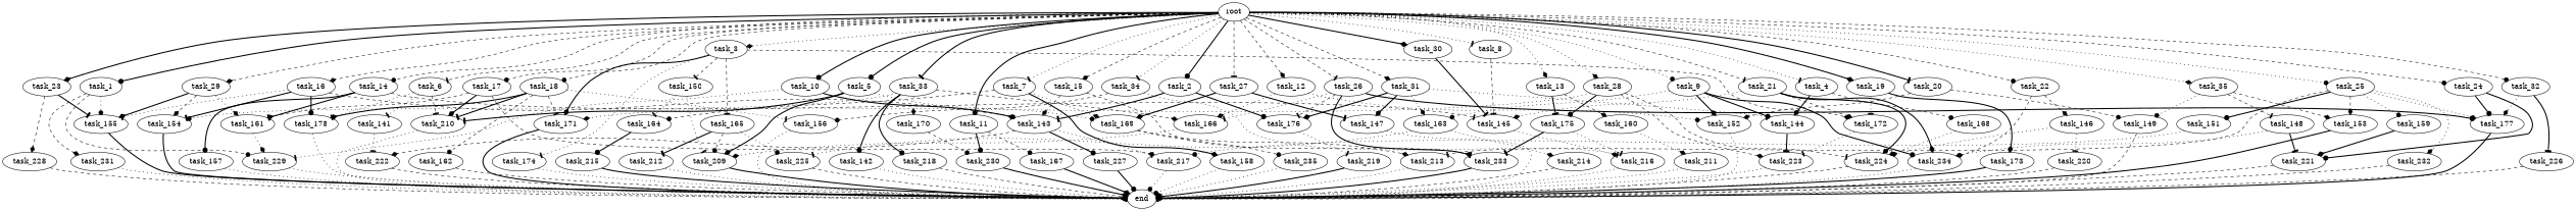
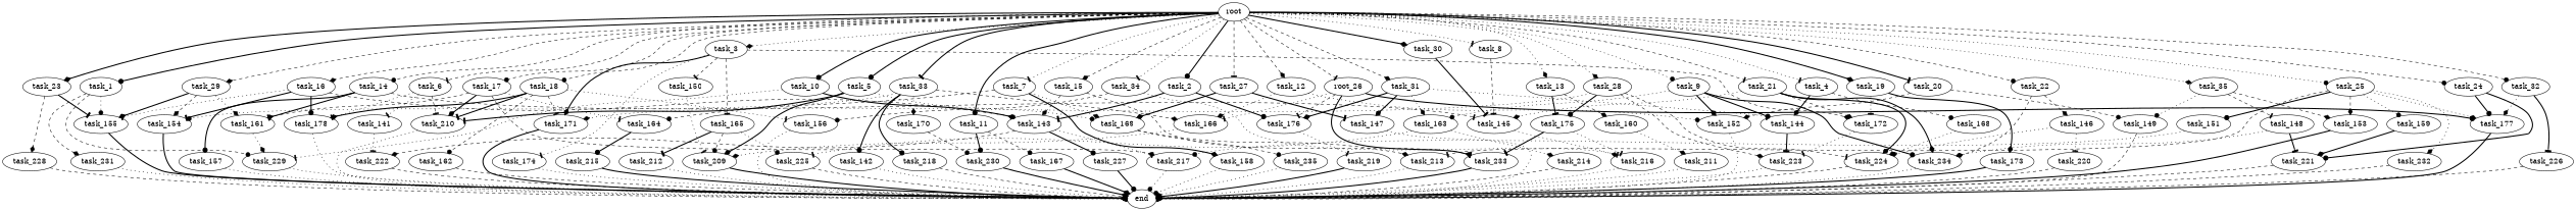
  digraph {
    edge [arrowhead=diamond style=dotted]
    root
    task_1
    task_2
    task_3
    task_4
    task_5
    task_6
    task_7
    task_8
    task_9
    task_10
    task_11
    task_12
    task_13
    task_14
    task_15
    task_16
    task_17
    task_18
    task_19
    task_20
    task_21
    task_22
    task_23
    task_24
    task_25
-   task_26
+   task_26 [label=root_26]
    task_27
    task_28
    task_29
    task_30
    task_31
    task_32
    task_33
    task_34
    task_35
    task_155
    task_229
    task_231
    task_143
    task_176
    task_150
    task_165
    task_171
    task_172
    task_174
    task_144
    task_168
    task_169
    task_209
    task_210
    task_141
    task_178
    task_158
    task_164
    task_145
    task_152
    task_163
    task_234
    task_167
    task_230
    task_166
    task_160
    task_175
    task_157
    task_161
    task_233
    task_154
    task_217
    task_156
    task_162
    task_173
    task_149
    task_224
    task_146
    task_228
    task_177
    task_221
    task_151
    task_153
    task_159
    task_213
    task_232
    task_147
    task_223
    task_226
    task_142
    task_170
    task_218
    task_216
    task_148
    end
    task_222
    task_227
    task_219
    task_225
    task_212
    task_235
    task_215
    task_214
    task_211
    task_220
    root -> task_1 [arrowhead=dot style=bold]
    root -> task_2 [arrowhead=dot style=bold]
    root -> task_3
    root -> task_4 [arrowhead=tee]
    root -> task_5 [arrowhead=dot style=bold]
    root -> task_6 [arrowhead=tee style=dashed]
    root -> task_7 [arrowhead=tee]
    root -> task_8 [arrowhead=tee]
    root -> task_9 [arrowhead=dot]
    root -> task_10 [arrowhead=dot style=bold]
    root -> task_11 [arrowhead=dot style=bold]
    root -> task_12 [style=dashed]
    root -> task_13
    root -> task_14 [arrowhead=dot style=dashed]
    root -> task_15 [style=dashed]
    root -> task_16 [style=dashed]
    root -> task_17 [arrowhead=dot style=dashed]
    root -> task_18 [arrowhead=dot style=dashed]
    root -> task_19 [style=bold]
    root -> task_20 [arrowhead=tee style=bold]
    root -> task_21 [arrowhead=tee style=dashed]
    root -> task_22 [arrowhead=dot style=dashed]
    root -> task_23 [style=bold]
    root -> task_24 [arrowhead=dot style=dashed]
    root -> task_25 [arrowhead=dot]
    root -> task_26 [arrowhead=tee style=dashed]
    root -> task_27 [arrowhead=tee style=dashed]
    root -> task_28
    root -> task_29 [style=dashed]
    root -> task_30 [style=bold]
    root -> task_31 [style=dashed]
    root -> task_32 [arrowhead=dot style=dashed]
    root -> task_33 [arrowhead=tee style=bold]
    root -> task_34 [arrowhead=tee]
    root -> task_35
    task_1 -> task_155 [arrowhead=dot]
    task_1 -> task_229 [arrowhead=dot style=dashed]
    task_1 -> task_231 [style=dashed]
    task_2 -> task_143 [arrowhead=tee style=bold]
    task_2 -> task_176 [arrowhead=dot style=bold]
    task_3 -> task_150 [arrowhead=tee style=dashed]
    task_3 -> task_165 [arrowhead=tee style=dashed]
    task_3 -> task_171 [style=bold]
    task_3 -> task_172 [style=dashed]
    task_3 -> task_174 [arrowhead=tee]
    task_4 -> task_144 [style=bold]
    task_4 -> task_168 [arrowhead=dot style=dashed]
    task_5 -> task_169 [arrowhead=dot]
    task_5 -> task_209 [style=bold]
    task_5 -> task_210 [arrowhead=tee style=bold]
    task_6 -> task_210 [arrowhead=tee style=dashed]
    task_6 -> task_141 [arrowhead=tee]
    task_6 -> task_178 [arrowhead=tee]
    task_7 -> task_169
    task_7 -> task_158 [style=bold]
    task_7 -> task_164 [arrowhead=dot style=dashed]
    task_8 -> task_145 [arrowhead=tee style=dashed]
    task_9 -> task_144 [arrowhead=dot style=bold]
    task_9 -> task_152 [style=bold]
    task_9 -> task_163 [arrowhead=dot]
    task_9 -> task_234 [arrowhead=dot style=bold]
    task_10 -> task_229 [arrowhead=tee]
    task_10 -> task_143 [style=bold]
    task_11 -> task_167 [arrowhead=dot style=dashed]
    task_11 -> task_230 [arrowhead=dot style=bold]
    task_12 -> task_152 [arrowhead=dot]
    task_12 -> task_166
    task_13 -> task_160 [style=dashed]
    task_13 -> task_175 [arrowhead=tee style=bold]
    task_14 -> task_145 [arrowhead=tee style=dashed]
    task_14 -> task_157 [arrowhead=dot style=bold]
    task_14 -> task_161 [arrowhead=tee style=bold]
    task_15 -> task_143 [style=dashed]
    task_15 -> task_233 [style=dashed]
    task_16 -> task_155 [arrowhead=tee]
    task_16 -> task_143 [arrowhead=dot style=dashed]
    task_16 -> task_178 [arrowhead=dot style=bold]
    task_16 -> task_154 [arrowhead=tee style=bold]
    task_17 -> task_210 [style=bold]
-   task_150 -> task_164 [arrowhead=tee]
+   task_17 -> task_164 [arrowhead=tee]
    task_17 -> task_161 [style=dashed]
    task_17 -> task_217 [style=dashed]
    task_18 -> task_171 [arrowhead=tee style=dashed]
    task_18 -> task_210 [arrowhead=tee style=bold]
    task_18 -> task_178 [style=bold]
    task_18 -> task_156 [arrowhead=tee]
    task_18 -> task_162 [arrowhead=dot style=dashed]
    task_19 -> task_172 [arrowhead=tee]
    task_19 -> task_173 [style=bold]
    task_20 -> task_152 [style=dashed]
    task_20 -> task_149 [arrowhead=dot style=dashed]
    task_21 -> task_172 [style=dashed]
    task_21 -> task_145
    task_21 -> task_234 [style=bold]
    task_21 -> task_224 [style=bold]
    task_22 -> task_234 [style=dashed]
    task_22 -> task_146 [style=dashed]
    task_23 -> task_155 [arrowhead=tee style=bold]
    task_23 -> task_228 [style=dashed]
    task_24 -> task_177 [arrowhead=dot style=bold]
    task_24 -> task_221 [arrowhead=dot style=bold]
    task_25 -> task_177
    task_25 -> task_151 [arrowhead=dot style=bold]
    task_25 -> task_153 [style=dashed]
    task_25 -> task_159 [arrowhead=dot]
    task_25 -> task_213 [arrowhead=tee style=dashed]
    task_25 -> task_232
    task_26 -> task_176 [arrowhead=tee style=dashed]
    task_26 -> task_166 [arrowhead=tee]
    task_26 -> task_233 [arrowhead=tee style=bold]
    task_26 -> task_177 [arrowhead=dot style=bold]
    task_27 -> task_169 [style=bold]
    task_27 -> task_147 [arrowhead=tee style=bold]
    task_28 -> task_171
    task_28 -> task_175 [arrowhead=dot style=bold]
    task_28 -> task_224 [arrowhead=tee style=dashed]
    task_28 -> task_223 [style=dashed]
    task_29 -> task_155 [style=bold]
    task_29 -> task_161
    task_29 -> task_154 [style=dashed]
    task_30 -> task_145 [arrowhead=tee style=bold]
    task_31 -> task_176 [style=bold]
    task_31 -> task_144 [arrowhead=tee]
    task_31 -> task_163
    task_31 -> task_147 [style=bold]
    task_32 -> task_177
    task_32 -> task_226 [arrowhead=tee style=bold]
    task_33 -> task_166 [style=dashed]
    task_33 -> task_154 [arrowhead=dot]
    task_33 -> task_142 [arrowhead=dot style=bold]
    task_33 -> task_170
    task_33 -> task_218 [arrowhead=dot style=bold]
    task_34 -> task_156 [arrowhead=dot style=dashed]
    task_34 -> task_216 [arrowhead=tee]
    task_35 -> task_149 [arrowhead=dot]
    task_35 -> task_153 [style=dashed]
    task_35 -> task_148 [arrowhead=tee style=dashed]
    task_155 -> end [arrowhead=dot style=bold]
    task_229 -> end [arrowhead=tee]
    task_231 -> end [arrowhead=tee]
    task_143 -> task_217 [arrowhead=tee]
    task_143 -> task_222 [style=dashed]
    task_143 -> task_227 [arrowhead=dot style=bold]
    task_176 -> task_219 [arrowhead=tee]
    task_150 -> task_209 [arrowhead=tee]
    task_165 -> task_209 [arrowhead=dot style=dashed]
    task_165 -> task_225 [arrowhead=dot]
    task_165 -> task_212 [arrowhead=tee style=bold]
    task_171 -> end [arrowhead=dot style=bold]
    task_172 -> task_223 [arrowhead=tee]
    task_174 -> end [arrowhead=tee]
    task_144 -> task_223 [arrowhead=tee style=bold]
    task_168 -> task_224
    task_169 -> task_213 [style=dashed]
    task_169 -> task_235 [arrowhead=dot style=dashed]
    task_209 -> end [arrowhead=tee style=bold]
    task_210 -> end [arrowhead=tee]
    task_141 -> task_222 [arrowhead=tee]
    task_178 -> end
    task_158 -> end [arrowhead=dot]
    task_164 -> task_215 [arrowhead=dot style=bold]
    task_145 -> task_216
    task_152 -> end [arrowhead=dot]
    task_163 -> task_225 [arrowhead=tee]
    task_163 -> task_214
    task_234 -> end [arrowhead=tee]
    task_167 -> end [style=bold]
    task_230 -> end [style=bold]
    task_166 -> task_209
    task_160 -> task_211
    task_175 -> task_233 [arrowhead=tee style=bold]
    task_175 -> task_216 [arrowhead=tee]
    task_157 -> end [arrowhead=dot]
    task_161 -> task_229
    task_233 -> end [arrowhead=tee style=bold]
    task_154 -> end [style=bold]
    task_217 -> end [arrowhead=dot]
    task_156 -> end [arrowhead=dot]
    task_162 -> end [arrowhead=dot style=dashed]
    task_173 -> end [style=bold]
    task_149 -> end [style=dashed]
    task_224 -> end [arrowhead=tee style=dashed]
    task_146 -> task_224
    task_146 -> task_220 [arrowhead=tee]
    task_228 -> end [style=dashed]
    task_177 -> end [arrowhead=dot style=bold]
    task_221 -> end [arrowhead=tee style=dashed]
    task_151 -> task_217 [arrowhead=dot]
    task_153 -> end [arrowhead=dot style=bold]
    task_159 -> task_221 [style=bold]
    task_213 -> end
    task_232 -> end [arrowhead=dot style=dashed]
    task_147 -> end [arrowhead=dot]
    task_223 -> end
    task_226 -> end [style=dashed]
    task_142 -> end
    task_170 -> task_230 [arrowhead=dot style=dashed]
    task_218 -> end [arrowhead=tee style=dashed]
    task_216 -> end [arrowhead=dot]
    task_148 -> task_234
    task_148 -> task_221 [arrowhead=tee style=bold]
    task_222 -> end [arrowhead=tee style=dashed]
    task_227 -> end [arrowhead=dot style=bold]
    task_219 -> end [style=bold]
    task_225 -> end [style=dashed]
    task_212 -> end
    task_235 -> end
    task_215 -> end [arrowhead=tee style=bold]
    task_214 -> end [style=dashed]
    task_211 -> end
    task_220 -> end [arrowhead=tee style=dashed]
  }
